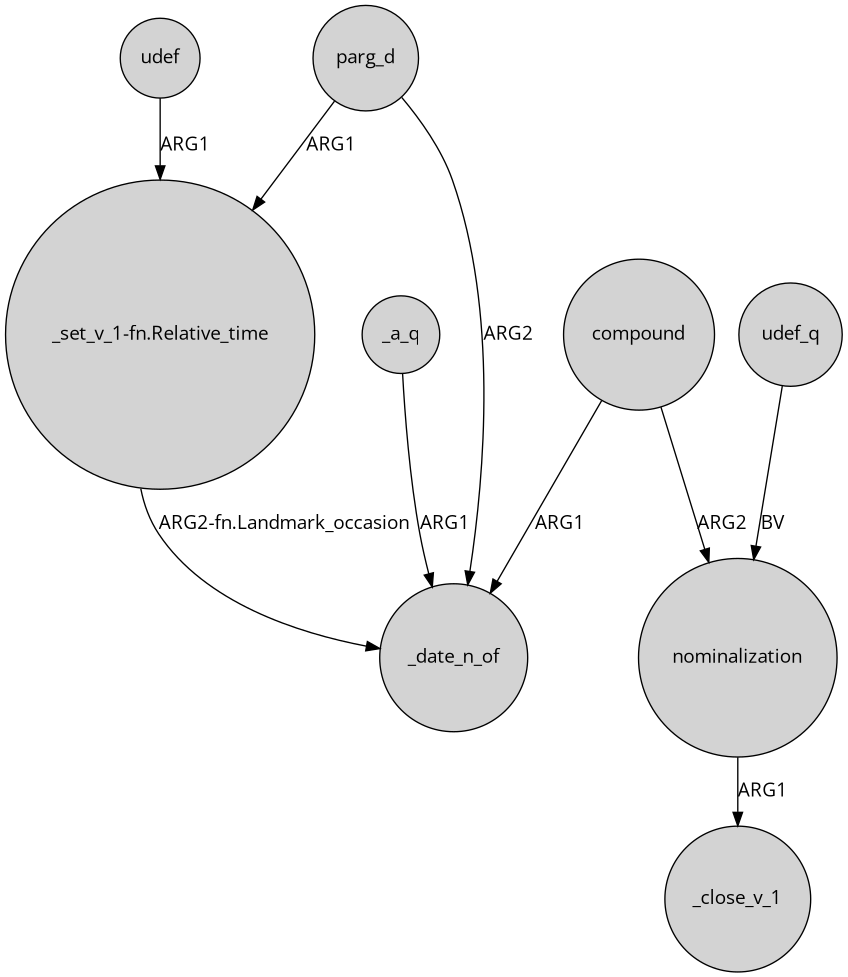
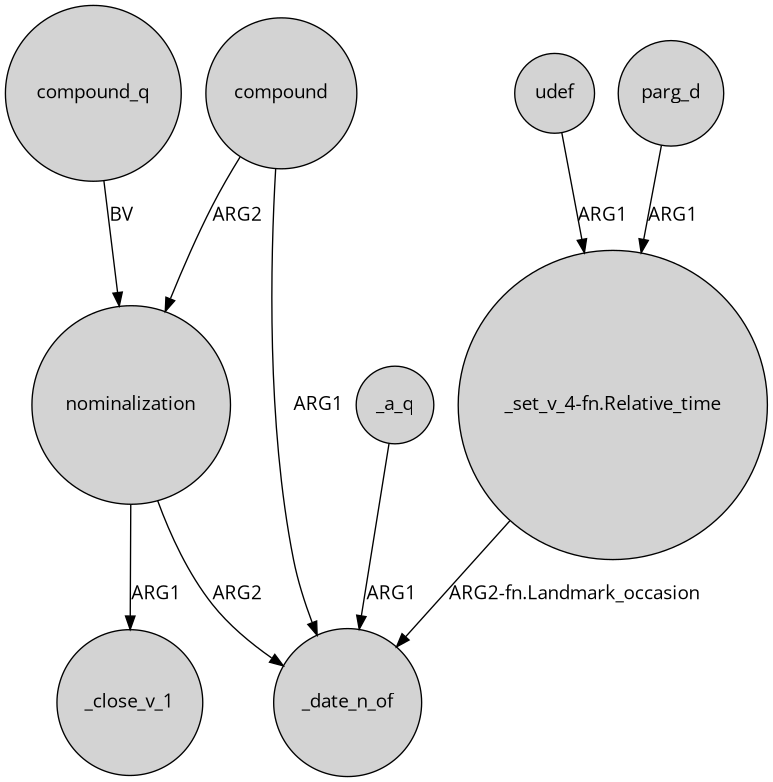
  digraph {
    fontname="Open Sans"
    node [fontname="Open Sans" shape=circle style=filled]
    edge [fontname="Open Sans"]
    parg_d
-   "_set_v_1-fn.Relative_time"
+   "_set_v_1-fn.Relative_time" [label="_set_v_4-fn.Relative_time"]
    _date_n_of
    nominalization
    _close_v_1
    compound
    n7 [label=udef]
    _a_q
-   udef_q
+   udef_q [label=compound_q]
    parg_d -> "_set_v_1-fn.Relative_time" [label=ARG1]
-   parg_d -> _date_n_of [label=ARG2]
+   nominalization -> _date_n_of [label=ARG2]
    "_set_v_1-fn.Relative_time" -> _date_n_of [label="ARG2-fn.Landmark_occasion"]
    nominalization -> _close_v_1 [label=ARG1]
    compound -> _date_n_of [label=ARG1]
    compound -> nominalization [label=ARG2]
    n7 -> "_set_v_1-fn.Relative_time" [label=ARG1]
    _a_q -> _date_n_of [label=ARG1]
    udef_q -> nominalization [label=BV]
  }
